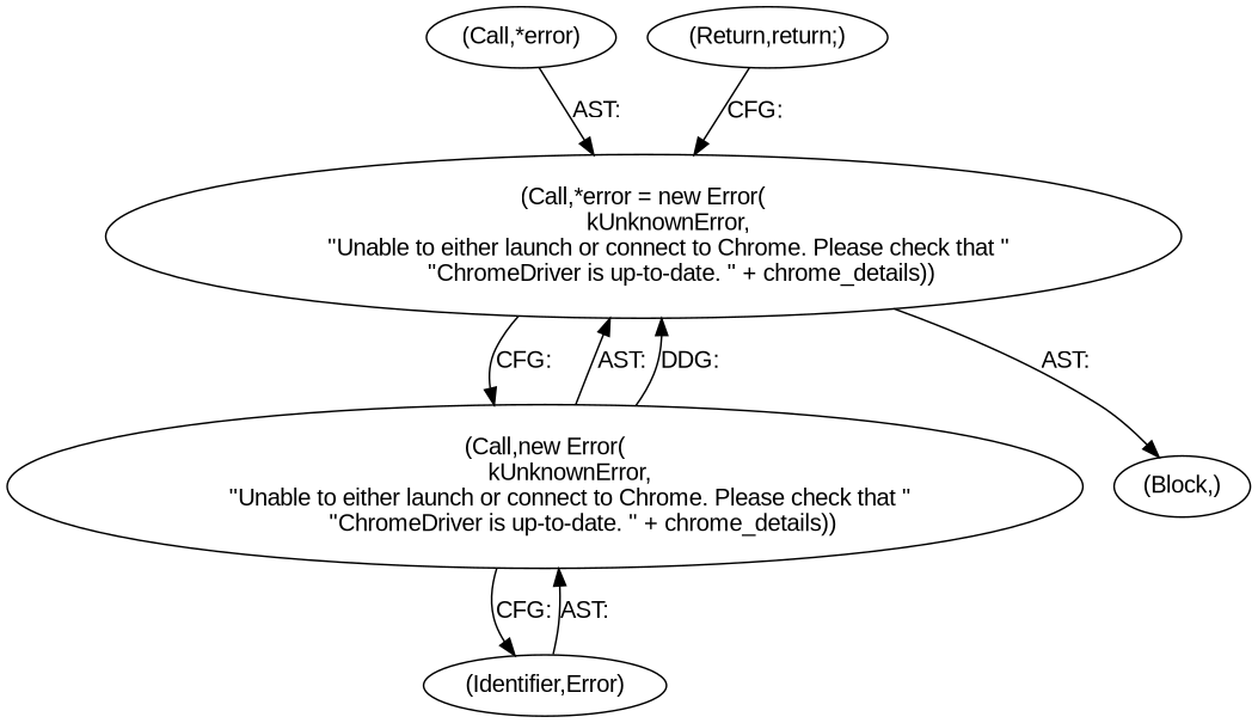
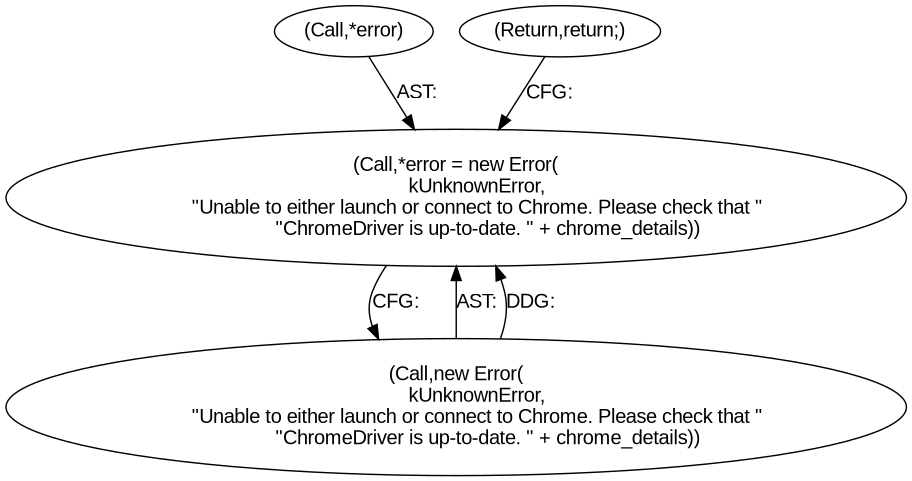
  digraph {
    fontname="Liberation Sans"
    node [fontname="Liberation Sans"]
    edge [fontname="Liberation Sans"]
    n1 [label="(Call,*error = new Error(\n        kUnknownError,\n        \"Unable to either launch or connect to Chrome. Please check that \"\n            \"ChromeDriver is up-to-date. \" + chrome_details))"]
    n2 [label="(Call,new Error(\n        kUnknownError,\n        \"Unable to either launch or connect to Chrome. Please check that \"\n            \"ChromeDriver is up-to-date. \" + chrome_details))"]
-   n3 [label="(Block,)"]
-   n4 [label="(Identifier,Error)"]
    n5 [label="(Call,*error)"]
    n6 [label="(Return,return;)"]
    n1 -> n2 [label="CFG: "]
-   n1 -> n3 [label="AST: "]
    n2 -> n1 [label="AST: "]
    n2 -> n1 [label="DDG: "]
-   n2 -> n4 [label="CFG: "]
-   n4 -> n2 [label="AST: "]
    n5 -> n1 [label="AST: "]
    n6 -> n1 [label="CFG: "]
  }
